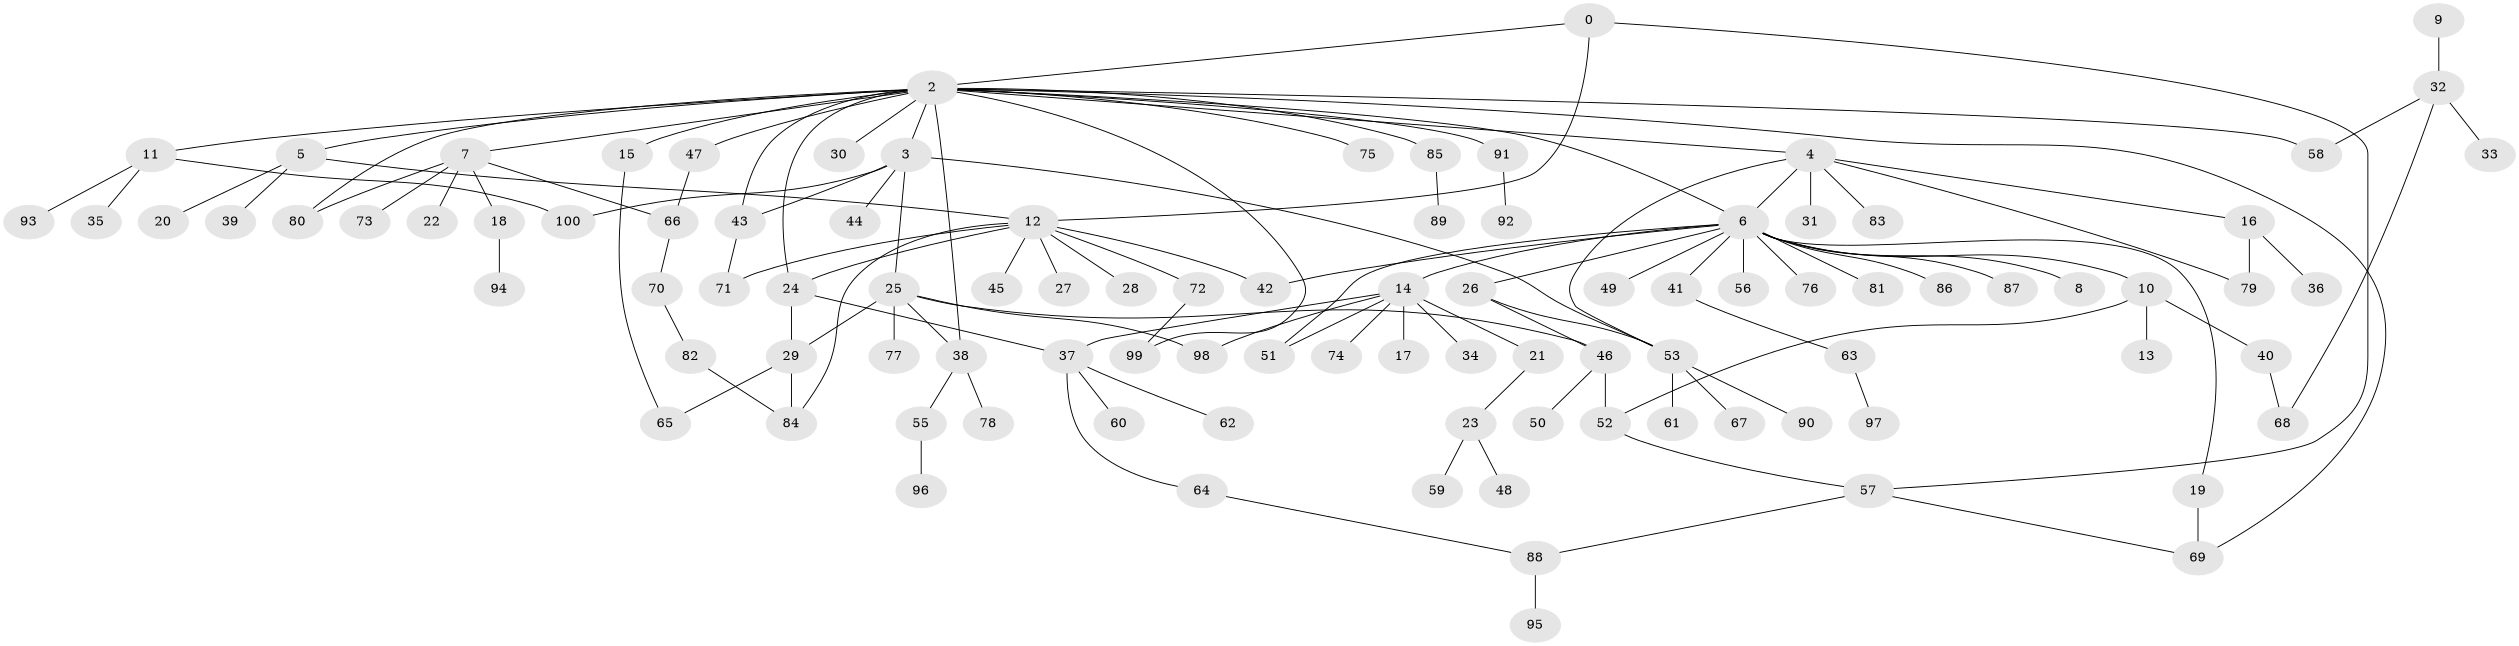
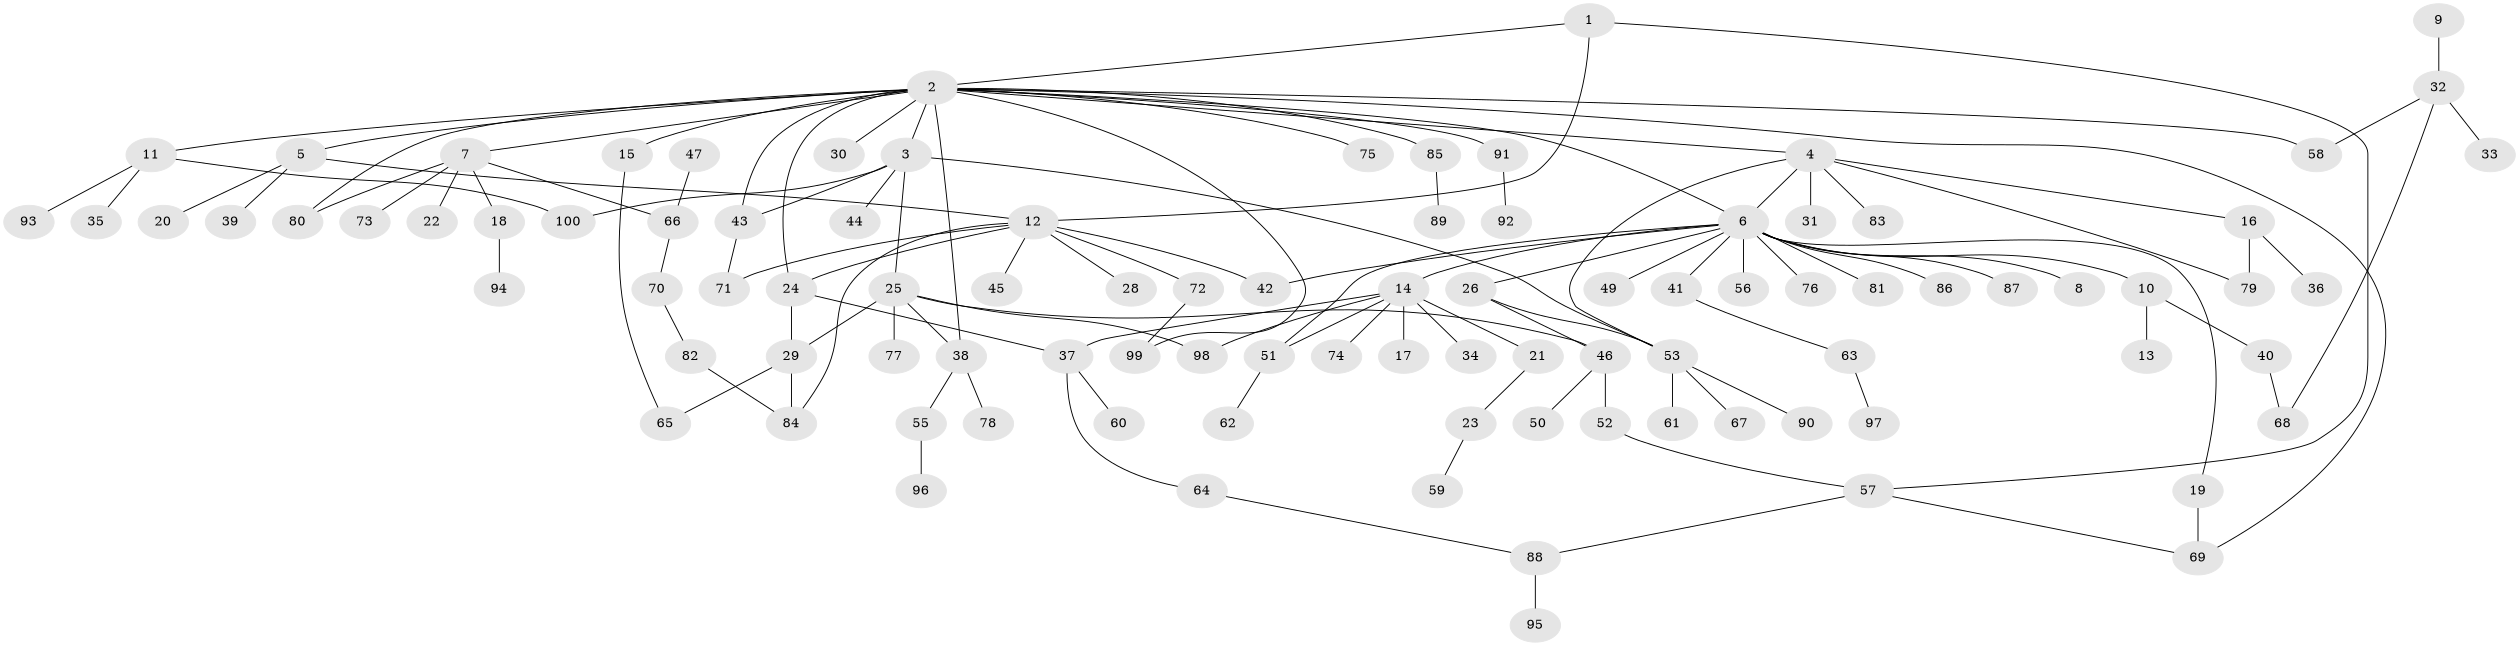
  graph {
    node [color=gray90 style=filled]
-   1 [label=0]
+   1
    2
    12
    57
    3
    4
    5
    6
    7
    11
    15
    24
    30
    38
    43
    47
    58
    69
    75
    80
    85
    91
    99
    42
-   27
    28
    45
    71
    72
    84
    88
    25
    44
    53
    100
    16
    31
    79
    83
    20
    39
    8
    10
    14
    19
    26
    41
    49
    51
    56
    76
    81
    86
    87
    18
    22
    66
    73
    35
    93
    65
    37
    29
    55
    78
    89
    92
    98
    46
    77
    61
    67
    90
    36
    9
    32
    13
    40
    52
    17
    21
    34
    74
    63
    94
    70
    33
    68
    23
    60
    62
    64
-   48
    59
    50
    96
    97
    95
    82
    1 -- 2
    1 -- 12
    1 -- 57
    2 -- 3
    2 -- 4
    2 -- 5
    2 -- 6
    2 -- 7
    2 -- 11
    2 -- 15
    2 -- 24
    2 -- 30
    2 -- 38
    2 -- 43
-   2 -- 47
    2 -- 58
    2 -- 69
    2 -- 75
    2 -- 80
    2 -- 85
    2 -- 91
    2 -- 99
    12 -- 24
    12 -- 42
-   12 -- 27
    12 -- 28
    12 -- 45
    12 -- 71
    12 -- 72
    12 -- 84
    57 -- 69
    57 -- 88
    3 -- 43
    3 -- 25
    3 -- 44
    3 -- 53
    3 -- 100
    4 -- 6
    4 -- 53
    4 -- 16
    4 -- 31
    4 -- 79
    4 -- 83
    5 -- 12
    5 -- 20
    5 -- 39
    6 -- 42
    6 -- 8
    6 -- 10
    6 -- 14
    6 -- 19
    6 -- 26
    6 -- 41
    6 -- 49
    6 -- 51
    6 -- 56
    6 -- 76
    6 -- 81
    6 -- 86
    6 -- 87
    7 -- 80
    7 -- 18
    7 -- 22
    7 -- 66
    7 -- 73
    11 -- 100
    11 -- 35
    11 -- 93
    15 -- 65
    24 -- 37
    24 -- 29
    38 -- 55
    38 -- 78
    43 -- 71
    47 -- 66
    85 -- 89
    91 -- 92
    72 -- 99
    88 -- 95
    25 -- 38
    25 -- 29
    25 -- 98
    25 -- 46
    25 -- 77
    53 -- 61
    53 -- 67
    53 -- 90
    16 -- 79
    16 -- 36
    10 -- 13
    10 -- 40
-   10 -- 52
    14 -- 51
    14 -- 37
    14 -- 98
    14 -- 17
    14 -- 21
    14 -- 34
    14 -- 74
    19 -- 69
    26 -- 53
    26 -- 46
    41 -- 63
    18 -- 94
    66 -- 70
    37 -- 60
-   37 -- 62
+   51 -- 62
    37 -- 64
    29 -- 84
    29 -- 65
    55 -- 96
    46 -- 52
    46 -- 50
    9 -- 32
    32 -- 58
    32 -- 33
    32 -- 68
    40 -- 68
    52 -- 57
    21 -- 23
    63 -- 97
    70 -- 82
-   23 -- 48
    23 -- 59
    64 -- 88
    82 -- 84
  }
